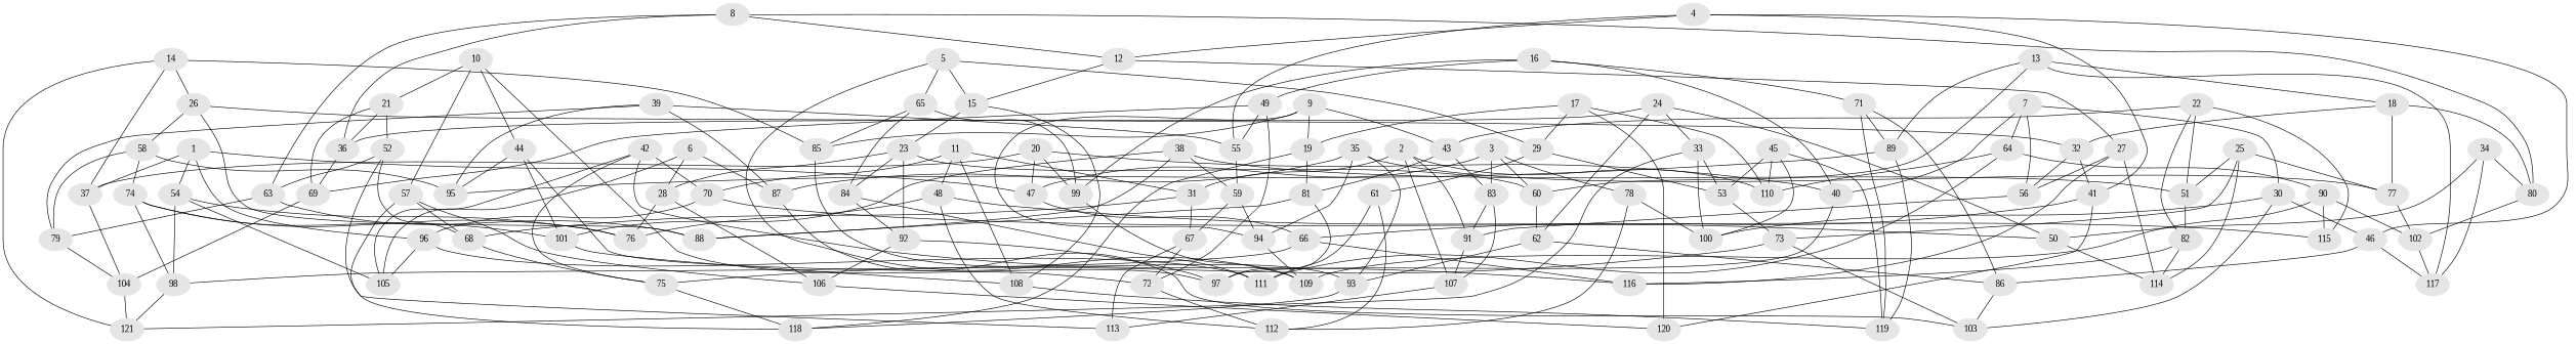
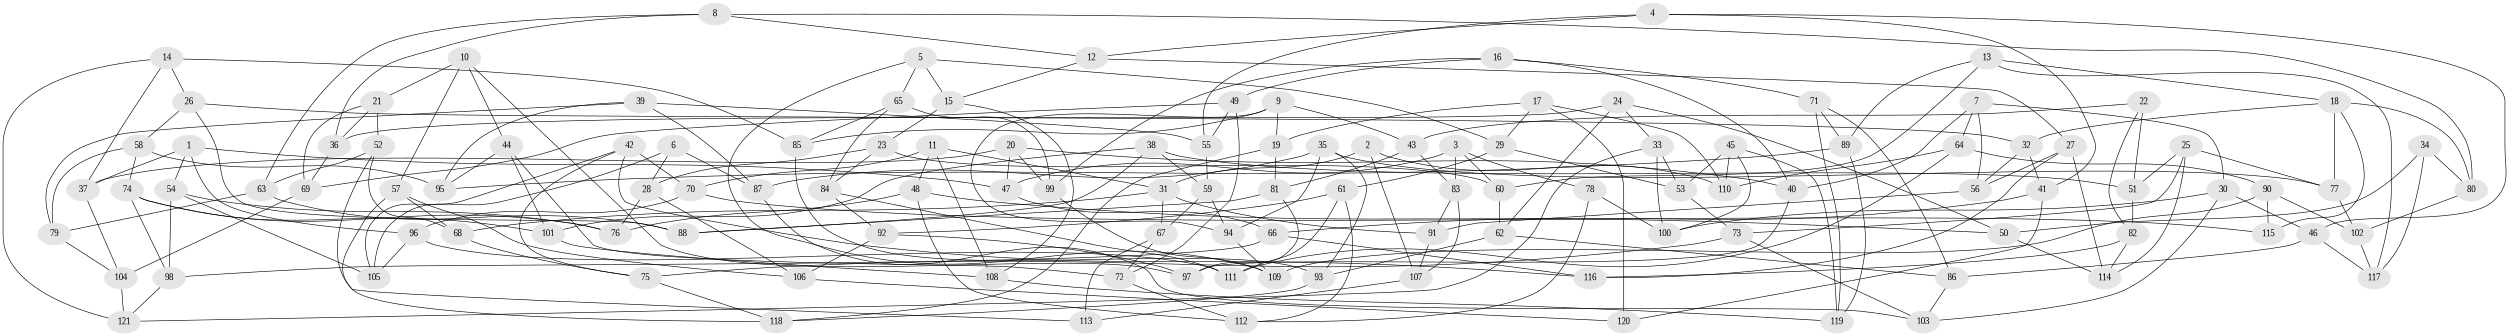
  graph {
    fontname="Liberation Serif"
    node [color=gray90 fontname="Liberation Serif" style=filled]
    edge [fontname="Liberation Serif"]
    1
    37
    47
    54
    96
    104
    66
    105
    76
    98
    111
    2
    31
    91
    107
    110
    67
    68
    113
    3
    60
    78
    83
    62
    100
    112
    4
    12
    41
    46
    55
    15
    27
    120
    117
    86
    59
    5
    29
    65
    109
    108
    23
    53
    61
    85
    99
    84
    6
    28
    87
    106
    103
    7
    30
    40
    56
    64
    97
    90
    8
    36
    63
    80
    69
    88
    79
    102
    9
    19
    43
    94
    81
    118
    93
    10
    21
    44
    57
    52
    101
    95
    72
    11
    48
    70
    50
    115
    119
    114
    116
    13
    18
    89
    32
    77
    14
    26
    121
    58
    16
    49
    71
    17
    20
    22
    51
    82
    92
    24
    33
    25
    73
    75
    74
    34
    35
    38
    39
    42
    45
    1 -- 37
    1 -- 47
    1 -- 54
    1 -- 96
    37 -- 104
    47 -- 66
    54 -- 105
    54 -- 76
    54 -- 98
    96 -- 105
    96 -- 111
    104 -- 121
    66 -- 98
    66 -- 116
    98 -- 121
    2 -- 31
-   2 -- 91
+   31 -- 91
    2 -- 107
    2 -- 110
    31 -- 67
    31 -- 68
    91 -- 107
    107 -- 113
    67 -- 113
    67 -- 72
    68 -- 75
    3 -- 47
    3 -- 60
    3 -- 78
    3 -- 83
    60 -- 62
    78 -- 100
    78 -- 112
    83 -- 91
    83 -- 107
    62 -- 86
    62 -- 93
    4 -- 12
    4 -- 41
    4 -- 46
    4 -- 55
    12 -- 15
    12 -- 27
    41 -- 66
    41 -- 120
    46 -- 117
    46 -- 86
    55 -- 59
    15 -- 108
    15 -- 23
    27 -- 56
    27 -- 114
    27 -- 116
    86 -- 103
    59 -- 67
    59 -- 94
    5 -- 15
    5 -- 29
    5 -- 65
    5 -- 109
    29 -- 53
    29 -- 61
    65 -- 85
    65 -- 99
    65 -- 84
    108 -- 119
    23 -- 60
    23 -- 84
    23 -- 28
    53 -- 73
    61 -- 111
    61 -- 112
-   23 -- 92
+   61 -- 92
    85 -- 93
    99 -- 109
    84 -- 111
    84 -- 92
    6 -- 105
    6 -- 28
    6 -- 87
    28 -- 76
    28 -- 106
    87 -- 103
    106 -- 120
    7 -- 30
    7 -- 40
    7 -- 56
    7 -- 64
    30 -- 100
    30 -- 46
    30 -- 103
    40 -- 97
    56 -- 91
    64 -- 111
    64 -- 110
    64 -- 90
    90 -- 109
    90 -- 102
    90 -- 115
    8 -- 12
    8 -- 36
    8 -- 63
    8 -- 80
    36 -- 69
    63 -- 88
    63 -- 79
    80 -- 102
    69 -- 104
    79 -- 104
    102 -- 117
    9 -- 85
    9 -- 19
    9 -- 43
    9 -- 94
    19 -- 81
    19 -- 118
    43 -- 83
    43 -- 81
    94 -- 109
    81 -- 97
    81 -- 88
    93 -- 118
    10 -- 97
    10 -- 21
    10 -- 44
    10 -- 57
    21 -- 36
    21 -- 69
    21 -- 52
    44 -- 101
    44 -- 95
    44 -- 72
    57 -- 68
    57 -- 106
    57 -- 118
    52 -- 68
    52 -- 113
    52 -- 63
    101 -- 108
    72 -- 112
    11 -- 31
    11 -- 108
    11 -- 48
    11 -- 70
    48 -- 76
    48 -- 112
    48 -- 50
    70 -- 96
    70 -- 115
    50 -- 114
    13 -- 60
    13 -- 117
    13 -- 18
    13 -- 89
    18 -- 80
    18 -- 32
    18 -- 77
    89 -- 95
    89 -- 119
    32 -- 41
    32 -- 56
    77 -- 102
    14 -- 37
    14 -- 85
    14 -- 26
    14 -- 121
    26 -- 88
    26 -- 32
    26 -- 58
    58 -- 79
    58 -- 95
    58 -- 74
    16 -- 99
    16 -- 40
    16 -- 49
    16 -- 71
    49 -- 55
    49 -- 69
    49 -- 72
    71 -- 86
    71 -- 119
    71 -- 89
    17 -- 110
    17 -- 120
    17 -- 29
    17 -- 19
    20 -- 37
    20 -- 47
    20 -- 99
    20 -- 40
    22 -- 43
-   22 -- 115
+   18 -- 115
    22 -- 51
    22 -- 82
    51 -- 82
    82 -- 114
    82 -- 116
    92 -- 106
    92 -- 97
    24 -- 62
    24 -- 36
    24 -- 50
    24 -- 33
    33 -- 100
    33 -- 53
    33 -- 121
    25 -- 114
    25 -- 77
    25 -- 51
    25 -- 73
    73 -- 103
    73 -- 75
    75 -- 118
    74 -- 76
    74 -- 98
    74 -- 101
    34 -- 117
    34 -- 80
    34 -- 50
    35 -- 87
    35 -- 94
    35 -- 93
    35 -- 77
    38 -- 59
    38 -- 88
    38 -- 101
    38 -- 51
    39 -- 55
    39 -- 87
    39 -- 79
    39 -- 95
    42 -- 105
    42 -- 70
    42 -- 116
    42 -- 75
    45 -- 110
    45 -- 100
    45 -- 53
    45 -- 119
  }
